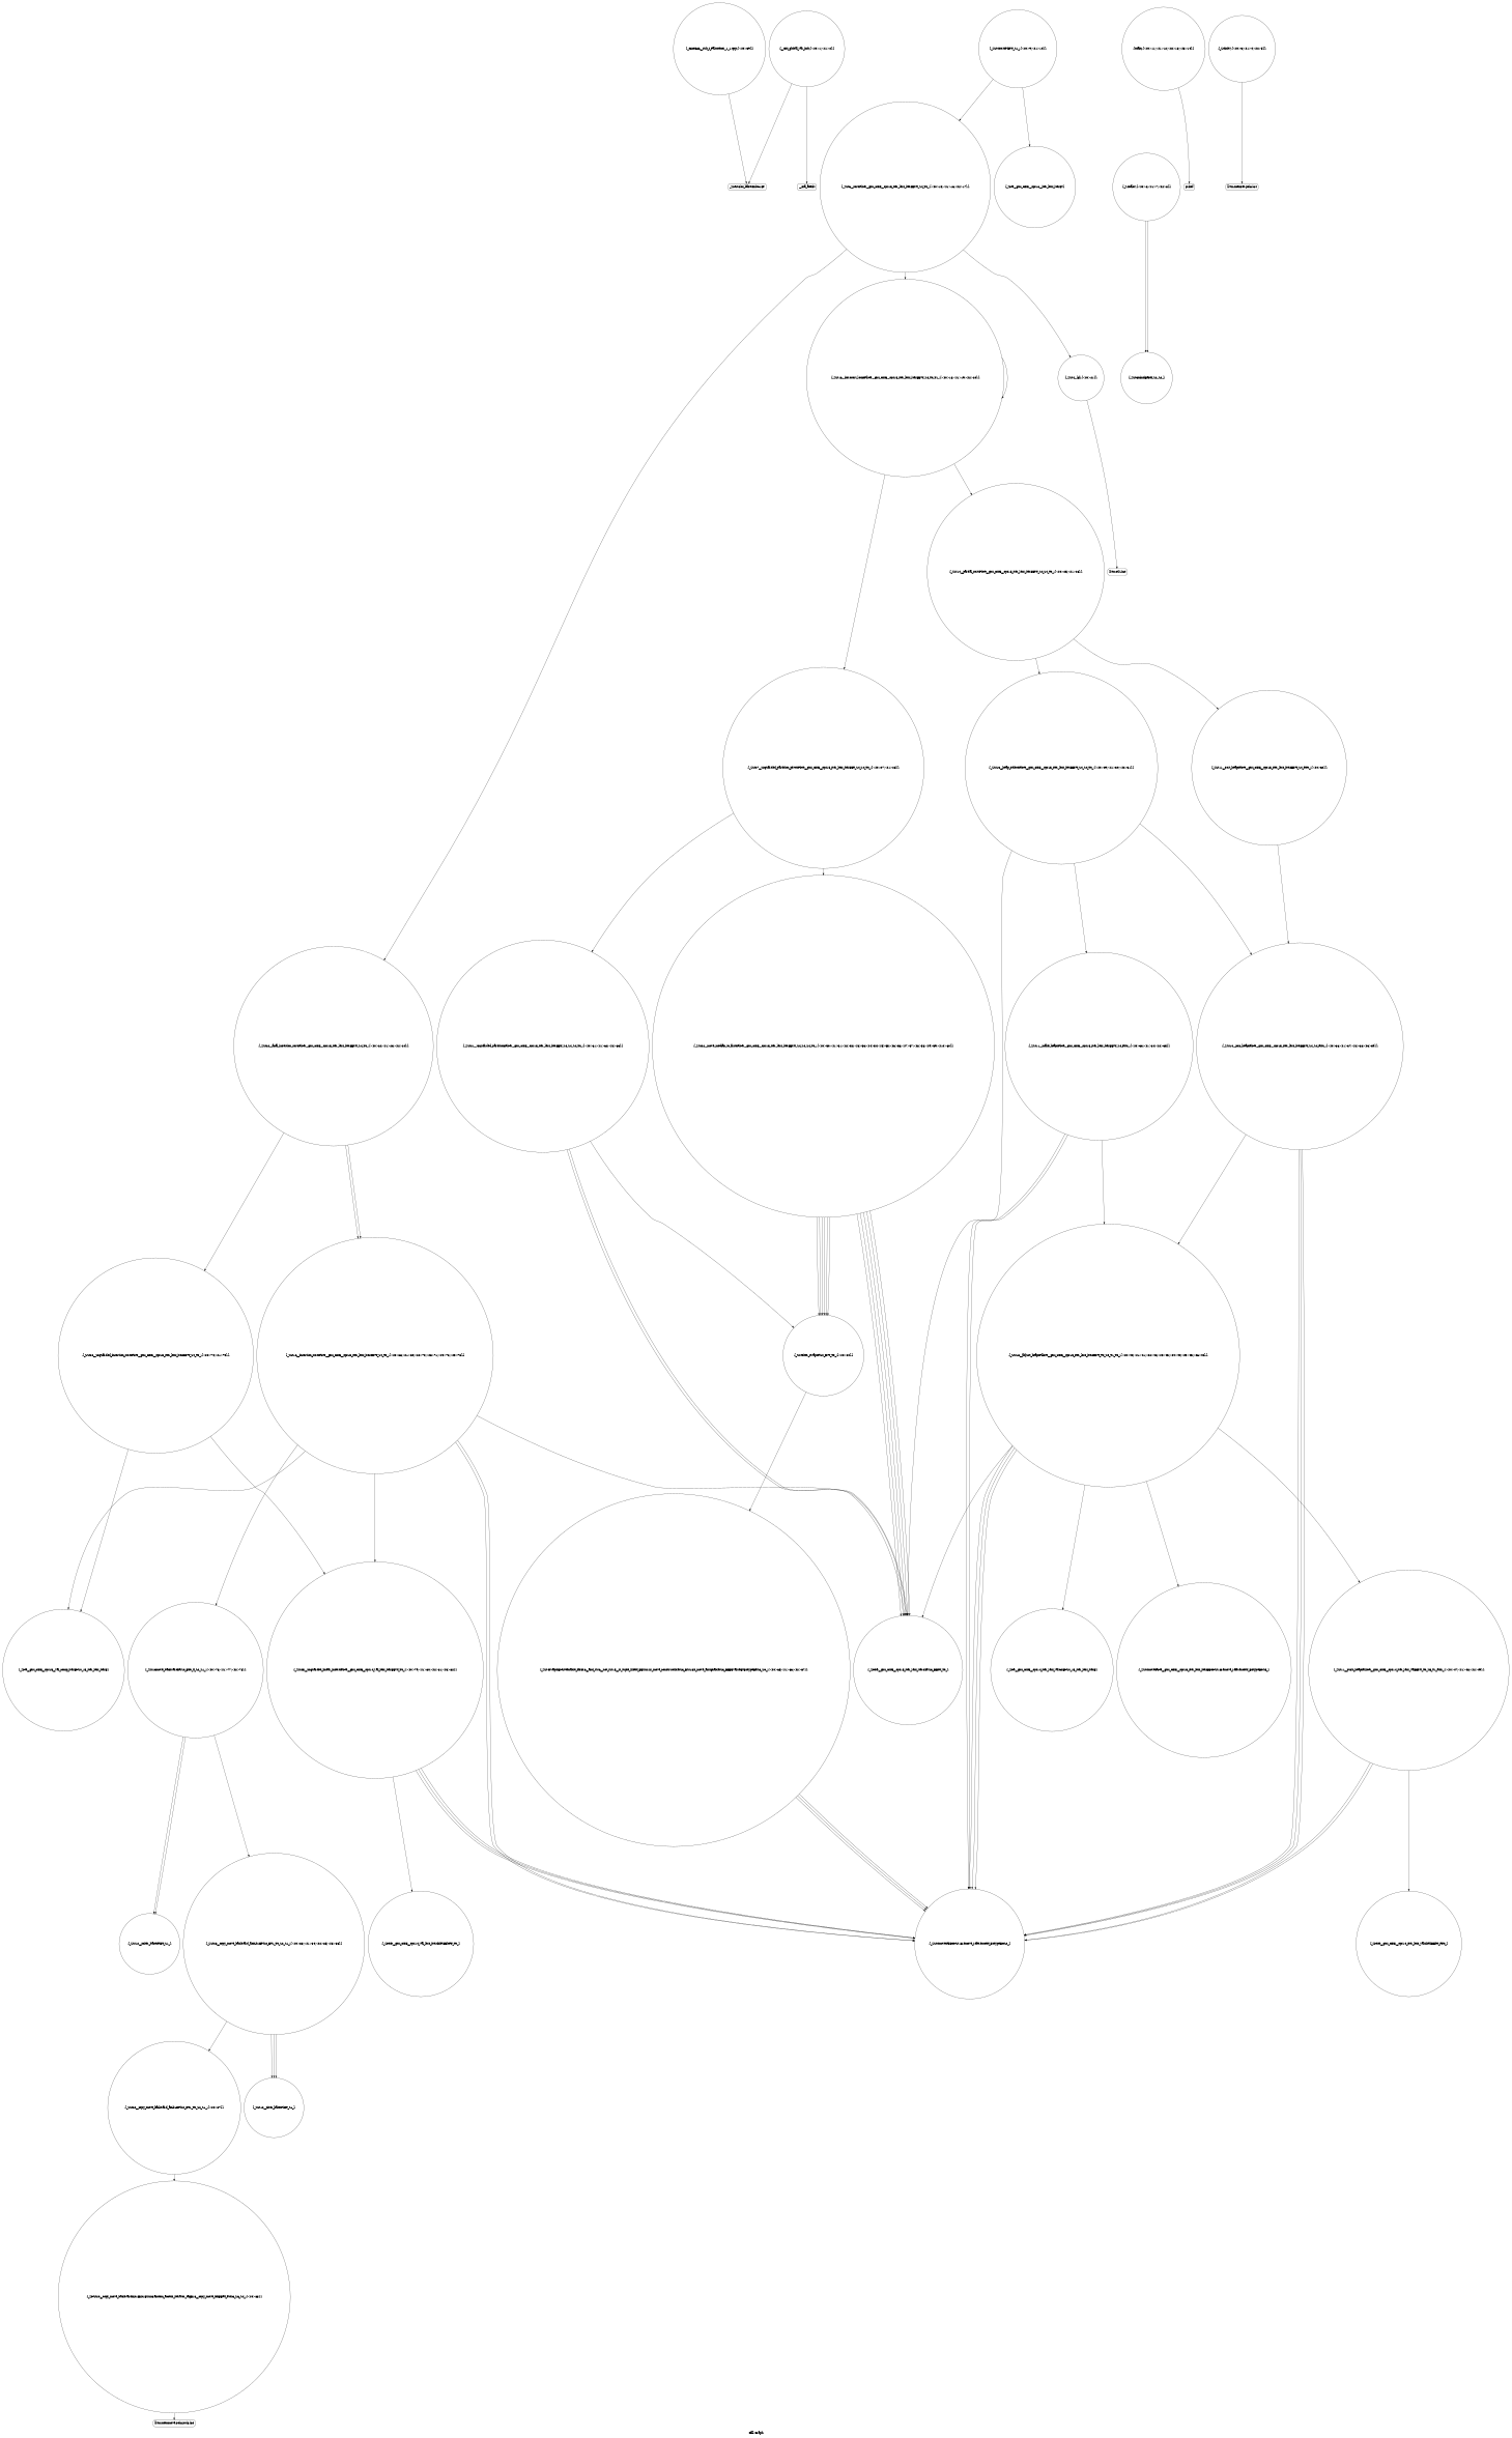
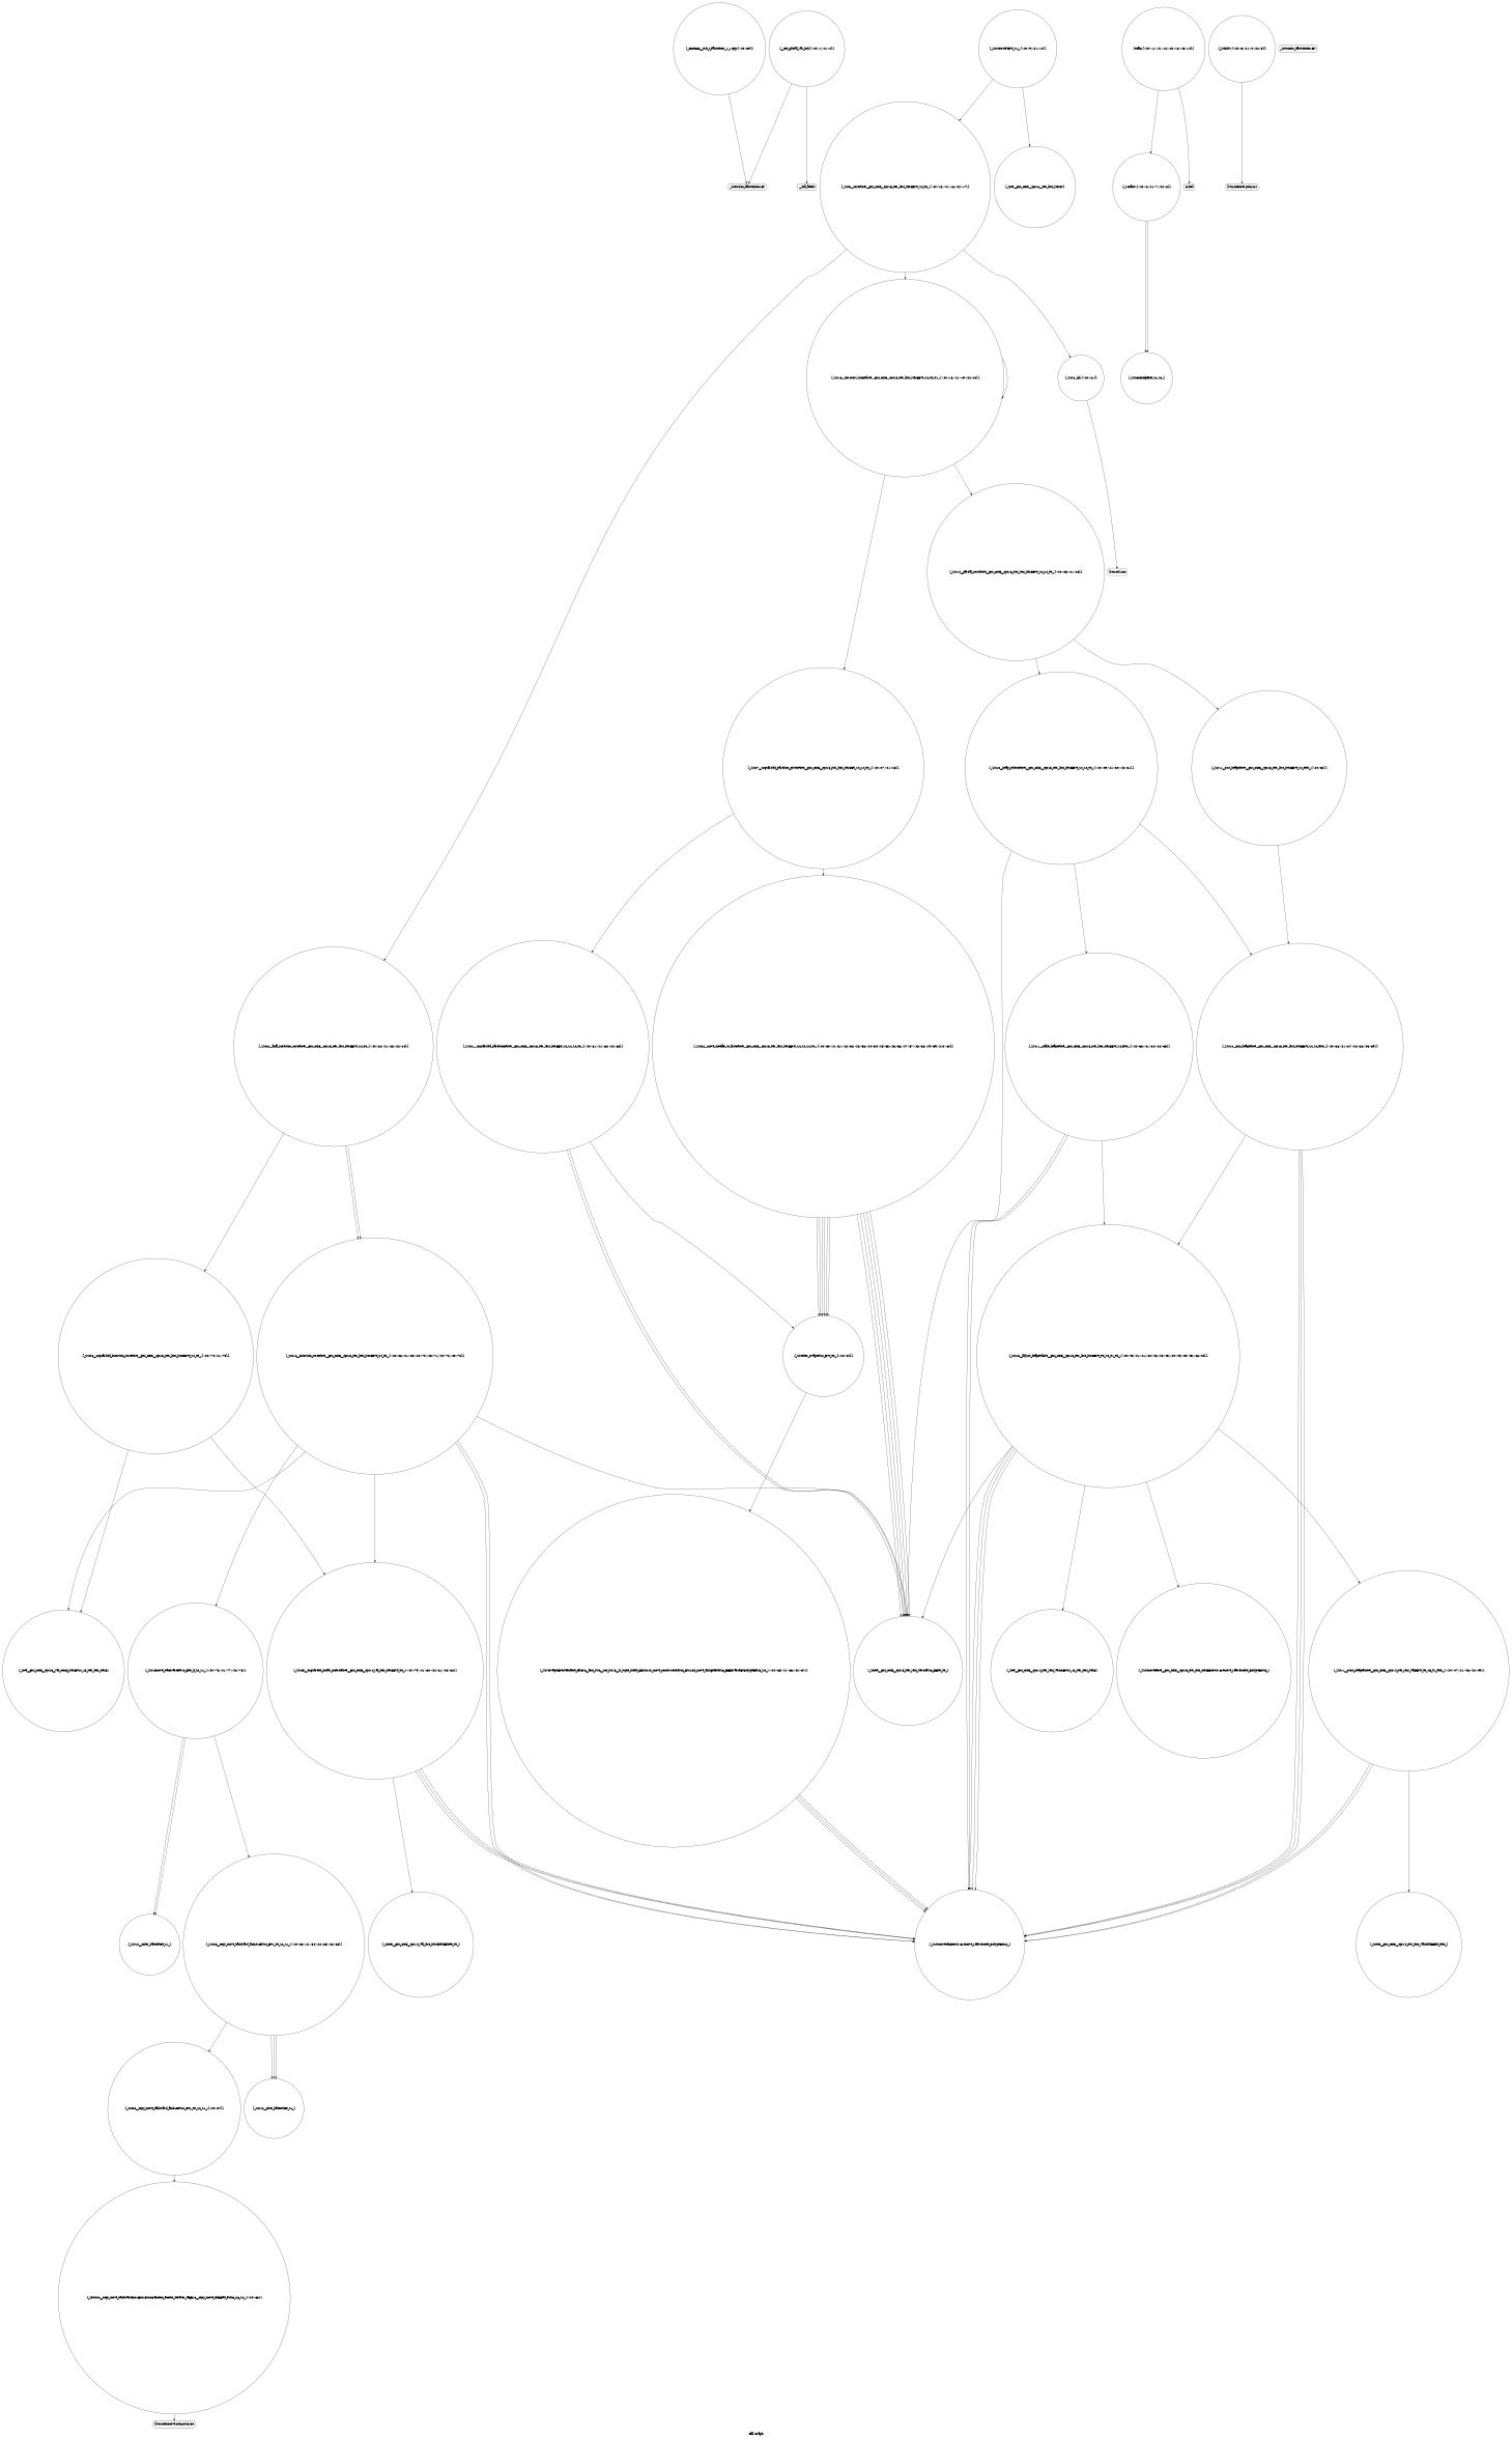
  digraph {
    label="Call Graph"
    node [shape=circle]
    edge [color=black tailport=s0]
    n1 [label="{__cxx_global_var_init|{<s0>1|<s1>2}}"]
    n2 [label="{_ZNSt8ios_base4InitC1Ev}" shape=Mrecord]
    n3 [label="{__cxa_atexit}" shape=Mrecord]
    n4 [label="{llvm.memmove.p0i8.p0i8.i64}" shape=Mrecord]
    n5 [label="{_Z4calcv|{<s0>6|<s1>7|<s2>8}}"]
    n6 [label="{_ZSt3minIiERKT_S2_S2_}"]
    n7 [label="{_ZSt4sortIPiEvT_S1_|{<s0>9|<s1>10}}"]
    n8 [label="{_ZN9__gnu_cxx5__ops16__iter_less_iterEv}"]
    n9 [label="{_ZSt6__sortIPiN9__gnu_cxx5__ops15_Iter_less_iterEEvT_S4_T0_|{<s0>15|<s1>16|<s2>17}}"]
    n10 [label="{_ZSt16__introsort_loopIPilN9__gnu_cxx5__ops15_Iter_less_iterEEvT_S4_T0_T1_|{<s0>18|<s1>19|<s2>20}}"]
    n11 [label="{_ZSt4__lgl|{<s0>21}}"]
    n12 [label="{_ZSt22__final_insertion_sortIPiN9__gnu_cxx5__ops15_Iter_less_iterEEvT_S4_T0_|{<s0>22|<s1>23|<s2>24}}"]
    n13 [label="{_ZSt14__partial_sortIPiN9__gnu_cxx5__ops15_Iter_less_iterEEvT_S4_S4_T0_|{<s0>25|<s1>26}}"]
    n14 [label="{_ZSt27__unguarded_partition_pivotIPiN9__gnu_cxx5__ops15_Iter_less_iterEET_S4_S4_T0_|{<s0>27|<s1>28}}"]
    n15 [label="{_ZSt13__heap_selectIPiN9__gnu_cxx5__ops15_Iter_less_iterEEvT_S4_S4_T0_|{<s0>29|<s1>30|<s2>31}}"]
    n16 [label="{_ZSt11__sort_heapIPiN9__gnu_cxx5__ops15_Iter_less_iterEEvT_S4_RT0_|{<s0>32}}"]
    n17 [label="{_ZSt22__move_median_to_firstIPiN9__gnu_cxx5__ops15_Iter_less_iterEEvT_S4_S4_S4_T0_|{<s0>50|<s1>51|<s2>52|<s3>53|<s4>54|<s5>55|<s6>56|<s7>57|<s8>58|<s9>59|<s10>60}}"]
    n18 [label="{_ZSt21__unguarded_partitionIPiN9__gnu_cxx5__ops15_Iter_less_iterEET_S4_S4_S4_T0_|{<s0>61|<s1>62|<s2>63}}"]
    n19 [label="{_ZSt11__make_heapIPiN9__gnu_cxx5__ops15_Iter_less_iterEEvT_S4_RT0_|{<s0>33|<s1>34|<s2>35}}"]
    n20 [label="{_ZNK9__gnu_cxx5__ops15_Iter_less_iterclIPiS3_EEbT_T0_}"]
    n21 [label="{_ZSt10__pop_heapIPiN9__gnu_cxx5__ops15_Iter_less_iterEEvT_S4_S4_RT0_|{<s0>36|<s1>37|<s2>38|<s3>39}}"]
    n22 [label="{_ZSt9iter_swapIPiS0_EvT_T0_|{<s0>64}}"]
    n23 [label="{_ZSt4moveIRiEONSt16remove_referenceIT_E4typeEOS2_}"]
    n24 [label="{_ZSt13__adjust_heapIPiliN9__gnu_cxx5__ops15_Iter_less_iterEEvT_T0_S5_T1_T2_|{<s0>40|<s1>41|<s2>42|<s3>43|<s4>44|<s5>45|<s6>46}}"]
    n25 [label="{_ZSt11__push_heapIPiliN9__gnu_cxx5__ops14_Iter_less_valEEvT_T0_S5_T1_RT2_|{<s0>47|<s1>48|<s2>49}}"]
    n26 [label="{_ZSt4moveIRN9__gnu_cxx5__ops15_Iter_less_iterEEONSt16remove_referenceIT_E4typeEOS5_}"]
    n27 [label="{_ZN9__gnu_cxx5__ops14_Iter_less_valC2ENS0_15_Iter_less_iterE}"]
    n28 [label="{_ZNK9__gnu_cxx5__ops14_Iter_less_valclIPiiEEbT_RT0_}"]
    n29 [label="{_ZSt16__insertion_sortIPiN9__gnu_cxx5__ops15_Iter_less_iterEEvT_S4_T0_|{<s0>68|<s1>69|<s2>70|<s3>71|<s4>72|<s5>73}}"]
    n30 [label="{_ZSt13move_backwardIPiS0_ET0_T_S2_S1_|{<s0>76|<s1>77|<s2>78}}"]
    n31 [label="{_ZN9__gnu_cxx5__ops15__val_comp_iterENS0_15_Iter_less_iterE}"]
    n32 [label="{_ZSt25__unguarded_linear_insertIPiN9__gnu_cxx5__ops14_Val_less_iterEEvT_T0_|{<s0>79|<s1>80|<s2>81|<s3>82}}"]
    n33 [label="{_ZSt23__copy_move_backward_a2ILb1EPiS0_ET1_T0_S2_S1_|{<s0>83|<s1>84|<s2>85|<s3>86}}"]
    n34 [label="{_ZSt12__miter_baseIPiET_S1_}"]
    n35 [label="{_ZNK9__gnu_cxx5__ops14_Val_less_iterclIiPiEEbRT_T0_}"]
    n36 [label="{_ZSt22__copy_move_backward_aILb1EPiS0_ET1_T0_S2_S1_|{<s0>87}}"]
    n37 [label="{_ZSt12__niter_baseIPiET_S1_}"]
    n38 [label="{_ZNSt20__copy_move_backwardILb1ELb1ESt26random_access_iterator_tagE13__copy_move_bIiEEPT_PKS3_S6_S4_|{<s0>88}}"]
    n39 [label="{_Z4initv|{<s0>3|<s1>4|<s2>5}}"]
    n40 [label="{llvm.memset.p0i8.i64}" shape=Mrecord]
    n41 [label="{printf}" shape=Mrecord]
    n42 [label="{_ZSt4swapIiENSt9enable_ifIXsr6__and_ISt6__not_ISt15__is_tuple_likeIT_EESt21is_move_constructibleIS3_ESt18is_move_assignableIS3_EEE5valueEvE4typeERS3_SC_|{<s0>65|<s1>66|<s2>67}}"]
    n43 [label="{llvm.ctlz.i64}" shape=Mrecord]
    n44 [label="{_ZSt26__unguarded_insertion_sortIPiN9__gnu_cxx5__ops15_Iter_less_iterEEvT_S4_T0_|{<s0>74|<s1>75}}"]
+   n45 [label="{_ZNSt8ios_base4InitD1Ev}" shape=Mrecord]
    n46 [label="{_GLOBAL__sub_I_Palmtenor_1_1.cpp|{<s0>89}}"]
    n47 [label="{main|{<s0>11|<s1>12|<s2>13|<s3>14}}"]
    n1 -> n2
    n1 -> n3 [tailport=s1]
    n5 -> n6 [tailport=s1]
    n5 -> n6 [tailport=s2]
    n7 -> n8
    n7 -> n9 [tailport=s1]
    n9 -> n10 [tailport=s1]
    n9 -> n11
    n9 -> n12 [tailport=s2]
    n10 -> n10 [tailport=s2]
    n10 -> n13
    n10 -> n14 [tailport=s1]
    n11 -> n43
    n12 -> n29
    n12 -> n29 [tailport=s2]
    n12 -> n44 [tailport=s1]
    n13 -> n15
    n13 -> n16 [tailport=s1]
    n14 -> n17
    n14 -> n18 [tailport=s1]
    n15 -> n19
    n15 -> n20 [tailport=s1]
    n15 -> n21 [tailport=s2]
    n16 -> n21
    n17 -> n20
    n17 -> n20 [tailport=s1]
    n17 -> n20 [tailport=s3]
    n17 -> n20 [tailport=s6]
    n17 -> n20 [tailport=s8]
    n17 -> n22 [tailport=s2]
    n17 -> n22 [tailport=s4]
    n17 -> n22 [tailport=s5]
    n17 -> n22 [tailport=s7]
    n17 -> n22 [tailport=s9]
    n17 -> n22 [tailport=s10]
    n18 -> n20
    n18 -> n20 [tailport=s1]
    n18 -> n22 [tailport=s2]
    n19 -> n23
    n19 -> n23 [tailport=s1]
    n19 -> n24 [tailport=s2]
    n21 -> n23
    n21 -> n23 [tailport=s1]
    n21 -> n23 [tailport=s2]
    n21 -> n24 [tailport=s3]
    n22 -> n42
    n24 -> n20
    n24 -> n23 [tailport=s1]
    n24 -> n23 [tailport=s2]
    n24 -> n23 [tailport=s5]
    n24 -> n25 [tailport=s6]
    n24 -> n26 [tailport=s3]
    n24 -> n27 [tailport=s4]
    n25 -> n23 [tailport=s1]
    n25 -> n23 [tailport=s2]
    n25 -> n28
    n29 -> n20
    n29 -> n23 [tailport=s1]
    n29 -> n23 [tailport=s3]
    n29 -> n30 [tailport=s2]
    n29 -> n31 [tailport=s4]
    n29 -> n32 [tailport=s5]
    n30 -> n33 [tailport=s2]
    n30 -> n34
    n30 -> n34 [tailport=s1]
    n32 -> n23
    n32 -> n23 [tailport=s2]
    n32 -> n23 [tailport=s3]
    n32 -> n35 [tailport=s1]
    n33 -> n36 [tailport=s3]
    n33 -> n37
    n33 -> n37 [tailport=s1]
    n33 -> n37 [tailport=s2]
    n36 -> n38
    n38 -> n4
    n39 -> n40 [tailport=s1]
    n42 -> n23
    n42 -> n23 [tailport=s1]
    n42 -> n23 [tailport=s2]
    n44 -> n31
    n44 -> n32 [tailport=s1]
    n46 -> n2
+   n47 -> n5 [tailport=s2]
    n47 -> n41 [tailport=s3]
  }
